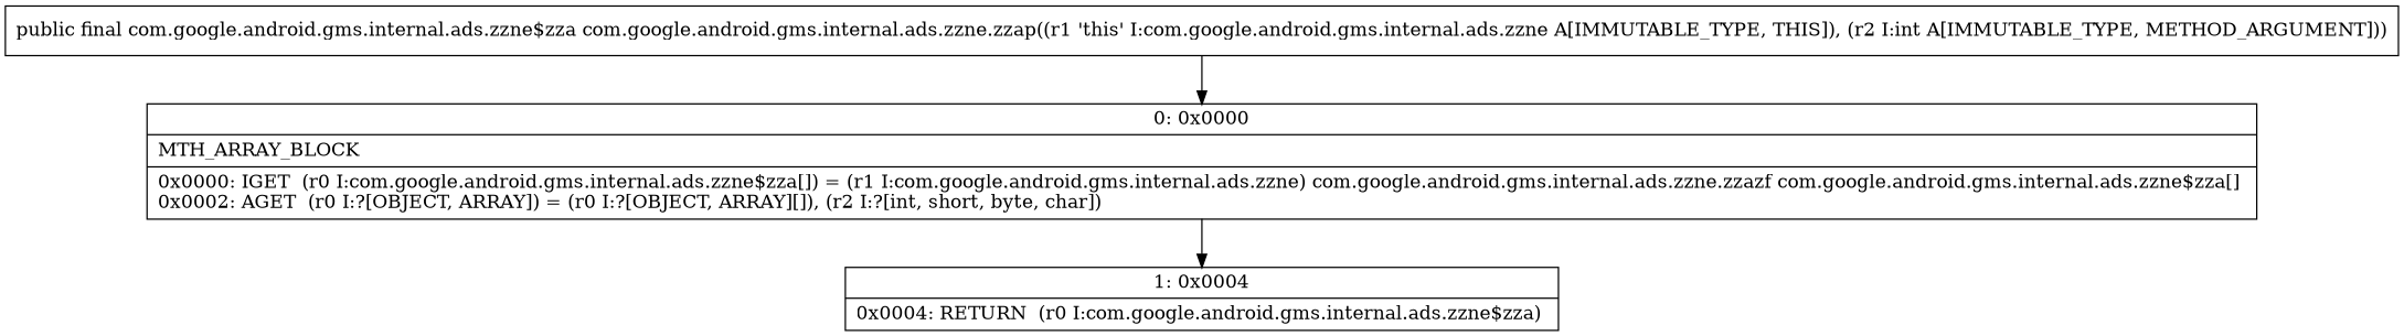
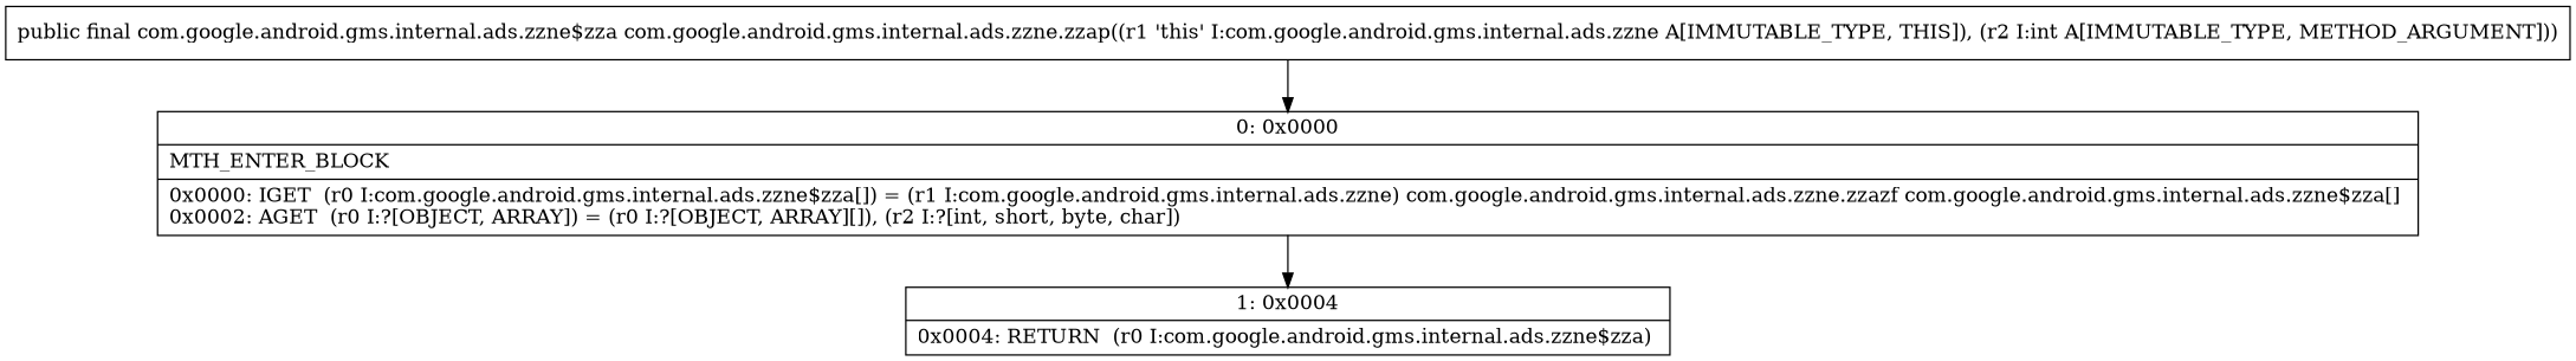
  digraph {
    node [shape=record]
-   n1 [label="{0\:\ 0x0000|MTH_ARRAY_BLOCK\l|0x0000: IGET  (r0 I:com.google.android.gms.internal.ads.zzne$zza[]) = (r1 I:com.google.android.gms.internal.ads.zzne) com.google.android.gms.internal.ads.zzne.zzazf com.google.android.gms.internal.ads.zzne$zza[] \l0x0002: AGET  (r0 I:?[OBJECT, ARRAY]) = (r0 I:?[OBJECT, ARRAY][]), (r2 I:?[int, short, byte, char]) \l}"]
+   n1 [label="{0\:\ 0x0000|MTH_ENTER_BLOCK\l|0x0000: IGET  (r0 I:com.google.android.gms.internal.ads.zzne$zza[]) = (r1 I:com.google.android.gms.internal.ads.zzne) com.google.android.gms.internal.ads.zzne.zzazf com.google.android.gms.internal.ads.zzne$zza[] \l0x0002: AGET  (r0 I:?[OBJECT, ARRAY]) = (r0 I:?[OBJECT, ARRAY][]), (r2 I:?[int, short, byte, char]) \l}"]
    n2 [label="{1\:\ 0x0004|0x0004: RETURN  (r0 I:com.google.android.gms.internal.ads.zzne$zza) \l}"]
    n3 [label="{public final com.google.android.gms.internal.ads.zzne$zza com.google.android.gms.internal.ads.zzne.zzap((r1 'this' I:com.google.android.gms.internal.ads.zzne A[IMMUTABLE_TYPE, THIS]), (r2 I:int A[IMMUTABLE_TYPE, METHOD_ARGUMENT])) }"]
    n1 -> n2
    n3 -> n1
  }
